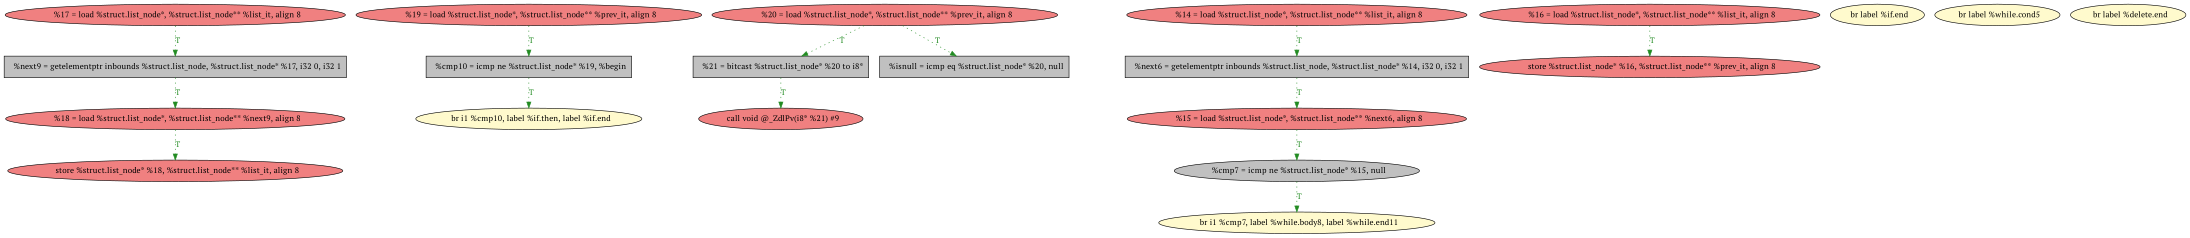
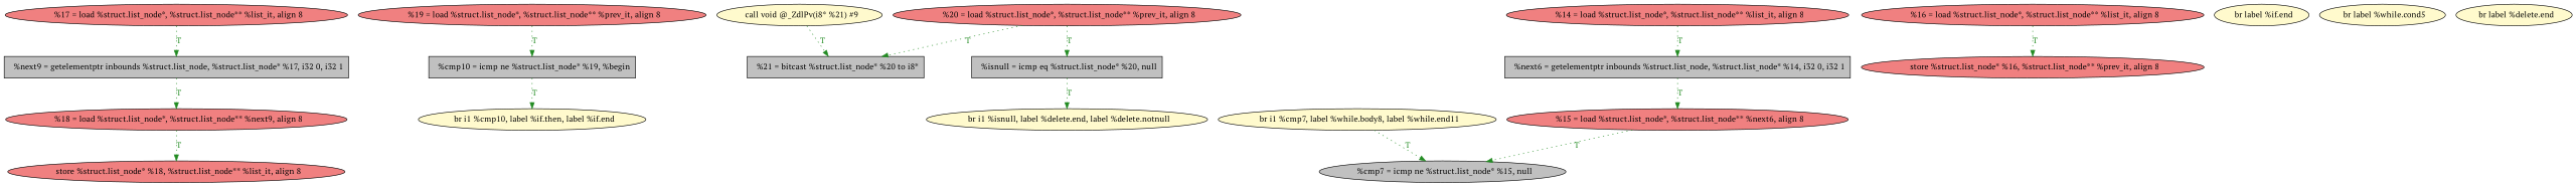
  digraph {
    fontname="PT Serif"
    node [fillcolor=lightcoral fontname="PT Serif" shape=ellipse style=filled]
    edge [color=forestgreen fontcolor=forestgreen fontname="PT Serif" style=dotted]
    n1 [fillcolor=grey label="  %next9 = getelementptr inbounds %struct.list_node, %struct.list_node* %17, i32 0, i32 1" shape=rectangle]
    n2 [label="  %18 = load %struct.list_node*, %struct.list_node** %next9, align 8"]
    n3 [label="  store %struct.list_node* %18, %struct.list_node** %list_it, align 8"]
    n4 [fillcolor=lemonchiffon label="  br i1 %cmp10, label %if.then, label %if.end"]
    n5 [fillcolor=grey label="  %21 = bitcast %struct.list_node* %20 to i8*" shape=rectangle]
-   n6 [label="  call void @_ZdlPv(i8* %21) #9"]
+   n6 [fillcolor=lemonchiffon label="  call void @_ZdlPv(i8* %21) #9"]
    n7 [label="  %17 = load %struct.list_node*, %struct.list_node** %list_it, align 8"]
    n8 [label="  %20 = load %struct.list_node*, %struct.list_node** %prev_it, align 8"]
    n9 [fillcolor=grey label="  %isnull = icmp eq %struct.list_node* %20, null" shape=rectangle]
+   n10 [fillcolor=lemonchiffon label="  br i1 %isnull, label %delete.end, label %delete.notnull"]
    n11 [fillcolor=grey label="  %cmp7 = icmp ne %struct.list_node* %15, null"]
    n12 [fillcolor=lemonchiffon label="  br i1 %cmp7, label %while.body8, label %while.end11"]
    n13 [label="  %14 = load %struct.list_node*, %struct.list_node** %list_it, align 8"]
    n14 [fillcolor=grey label="  %next6 = getelementptr inbounds %struct.list_node, %struct.list_node* %14, i32 0, i32 1" shape=rectangle]
    n15 [label="  %15 = load %struct.list_node*, %struct.list_node** %next6, align 8"]
    n16 [label="  %19 = load %struct.list_node*, %struct.list_node** %prev_it, align 8"]
    n17 [fillcolor=grey label="  %cmp10 = icmp ne %struct.list_node* %19, %begin" shape=rectangle]
    n18 [label="  store %struct.list_node* %16, %struct.list_node** %prev_it, align 8"]
    n19 [fillcolor=lemonchiffon label="  br label %if.end"]
    n20 [fillcolor=lemonchiffon label="  br label %while.cond5"]
    n21 [label="  %16 = load %struct.list_node*, %struct.list_node** %list_it, align 8"]
    n22 [fillcolor=lemonchiffon label="  br label %delete.end"]
    n1 -> n2 [label=T]
    n2 -> n3 [label=T]
-   n5 -> n6 [label=T]
+   n6 -> n5 [label=T]
    n7 -> n1 [label=T]
    n8 -> n5 [label=T]
    n8 -> n9 [label=T]
-   n11 -> n12 [label=T]
+   n9 -> n10 [label=T]
+   n12 -> n11 [label=T]
    n13 -> n14 [label=T]
    n14 -> n15 [label=T]
    n15 -> n11 [label=T]
    n16 -> n17 [label=T]
    n17 -> n4 [label=T]
    n21 -> n18 [label=T]
  }
